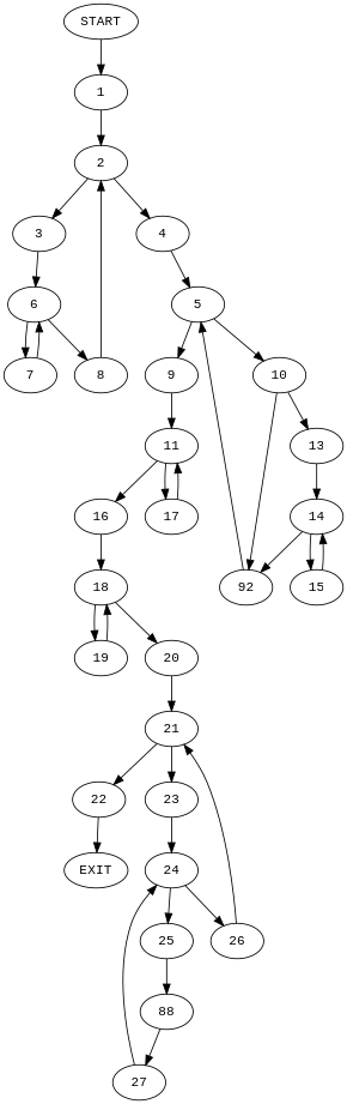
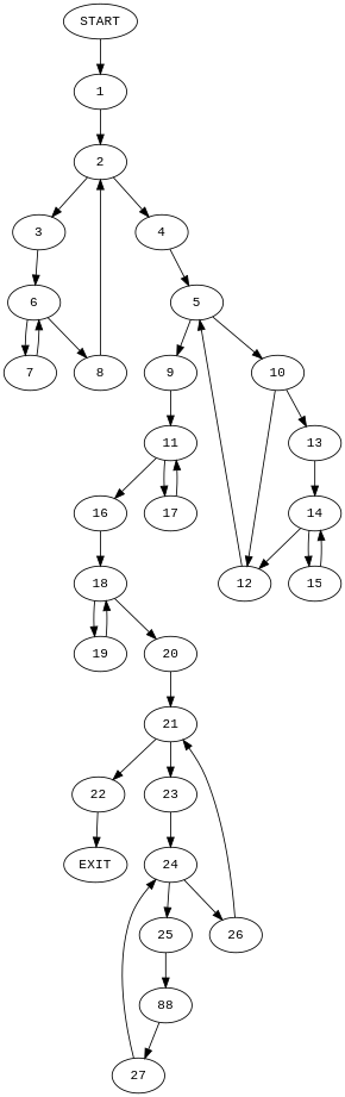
  digraph {
    fontname="Liberation Mono"
    node [fontname="Liberation Mono"]
    edge [fontname="Liberation Mono"]
    n1 [label=START]
    1
    2
    n4 [label=EXIT]
    3
    4
    6
    5
    7
    8
    9
    10
    11
-   12 [label=92]
+   12
    13
    16
    17
    14
    18
    15
    19
    20
    21
    22
    23
    24
    25
    26
    n29 [label=88]
    27
    n1 -> 1
    1 -> 2
    2 -> 3
    2 -> 4
    3 -> 6
    4 -> 5
    6 -> 7
    6 -> 8
    5 -> 9
    5 -> 10
    7 -> 6
    8 -> 2
    9 -> 11
    10 -> 12
    10 -> 13
    11 -> 16
    11 -> 17
    12 -> 5
    13 -> 14
    16 -> 18
    17 -> 11
    14 -> 12
    14 -> 15
    18 -> 19
    18 -> 20
    15 -> 14
    19 -> 18
    20 -> 21
    21 -> 22
    21 -> 23
    22 -> n4
    23 -> 24
    24 -> 25
    24 -> 26
    25 -> n29
    26 -> 21
    n29 -> 27
    27 -> 24
  }
